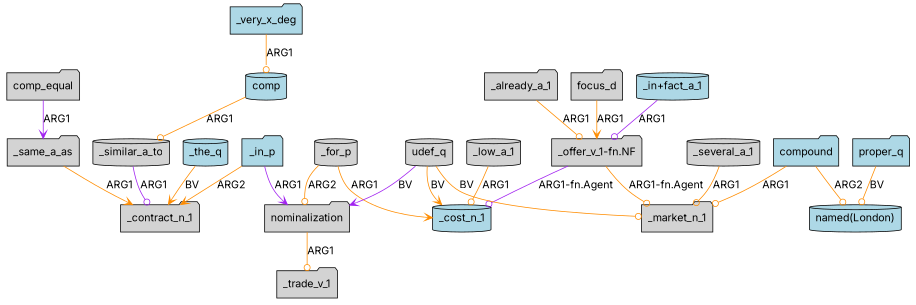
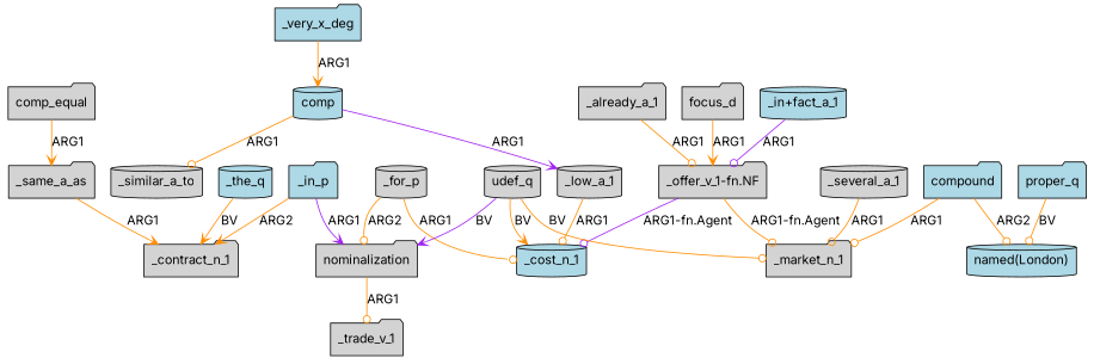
  digraph {
    fontname=Inter
    node [fillcolor=lightgrey fontname=Inter shape=folder style=filled]
    edge [arrowhead=odot color=darkorange fontname=Inter]
    comp [fillcolor=lightblue shape=cylinder]
    _similar_a_to [shape=cylinder]
    _low_a_1 [shape=cylinder]
    _contract_n_1
    _cost_n_1 [fillcolor=lightblue shape=cylinder]
    _very_x_deg [fillcolor=lightblue]
    _for_p [shape=cylinder]
    nominalization
    _trade_v_1
    _already_a_1
    "_offer_v_1-fn.NF"
    _market_n_1
    udef_q [shape=cylinder]
    _in_p [fillcolor=lightblue]
    _the_q [fillcolor=lightblue shape=cylinder]
    focus_d
    comp_equal
    _same_a_as
    _several_a_1 [shape=cylinder]
    compound [fillcolor=lightblue]
    "named(London)" [fillcolor=lightblue shape=cylinder]
    proper_q [fillcolor=lightblue]
    "_in+fact_a_1" [fillcolor=lightblue shape=cylinder]
    comp -> _similar_a_to [label=ARG1]
-   _similar_a_to -> _contract_n_1 [color=purple label=ARG1]
+   comp -> _low_a_1 [arrowhead=vee color=purple label=ARG1]
    _low_a_1 -> _cost_n_1 [label=ARG1]
-   _very_x_deg -> comp [label=ARG1]
-   _for_p -> _cost_n_1 [arrowhead=vee label=ARG1]
+   _very_x_deg -> comp [arrowhead=vee label=ARG1]
+   _for_p -> _cost_n_1 [label=ARG1]
    _for_p -> nominalization [label=ARG2]
    nominalization -> _trade_v_1 [label=ARG1]
    _already_a_1 -> "_offer_v_1-fn.NF" [label=ARG1]
    "_offer_v_1-fn.NF" -> _cost_n_1 [color=purple label="ARG1-fn.Agent"]
    "_offer_v_1-fn.NF" -> _market_n_1 [label="ARG1-fn.Agent"]
    udef_q -> _cost_n_1 [arrowhead=vee label=BV]
    udef_q -> nominalization [arrowhead=vee color=purple label=BV]
    udef_q -> _market_n_1 [label=BV]
    _in_p -> _contract_n_1 [arrowhead=vee label=ARG2]
    _in_p -> nominalization [arrowhead=vee color=purple label=ARG1]
    _the_q -> _contract_n_1 [arrowhead=vee label=BV]
    focus_d -> "_offer_v_1-fn.NF" [arrowhead=vee label=ARG1]
-   comp_equal -> _same_a_as [arrowhead=vee color=purple label=ARG1]
+   comp_equal -> _same_a_as [arrowhead=vee label=ARG1]
    _same_a_as -> _contract_n_1 [arrowhead=vee label=ARG1]
    _several_a_1 -> _market_n_1 [label=ARG1]
    compound -> _market_n_1 [label=ARG1]
    compound -> "named(London)" [label=ARG2]
    proper_q -> "named(London)" [label=BV]
    "_in+fact_a_1" -> "_offer_v_1-fn.NF" [color=purple label=ARG1]
  }
